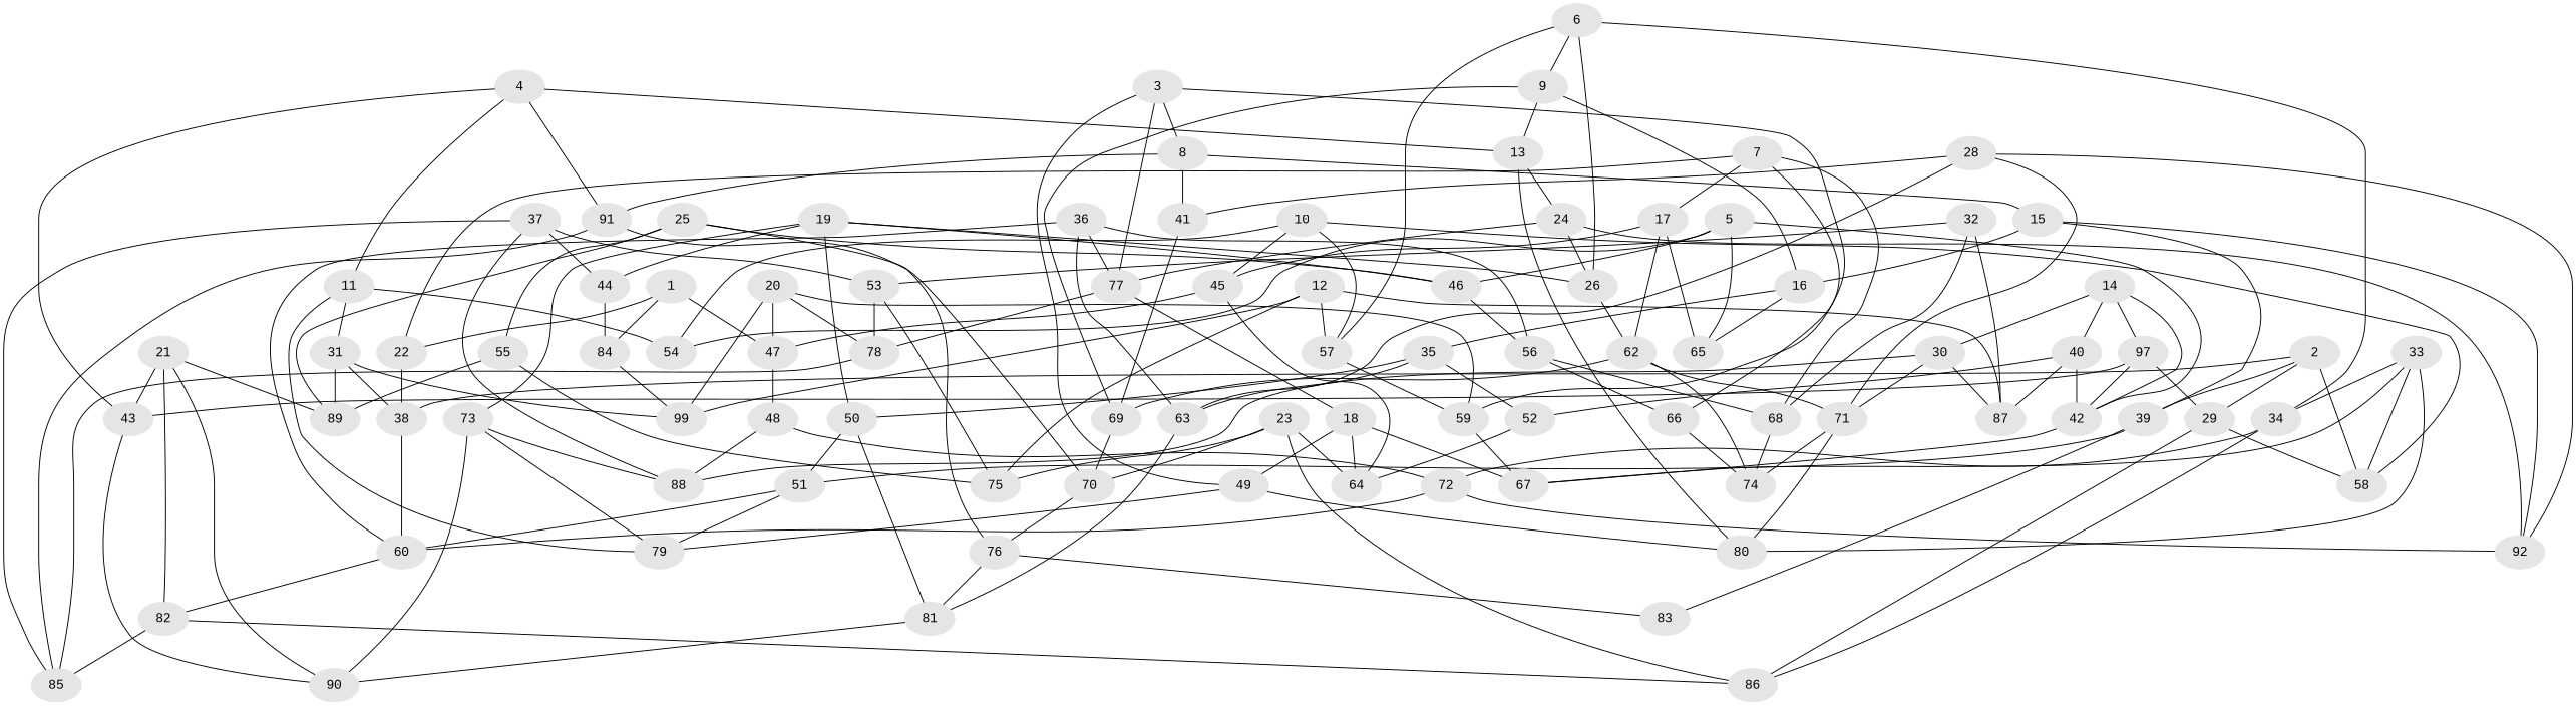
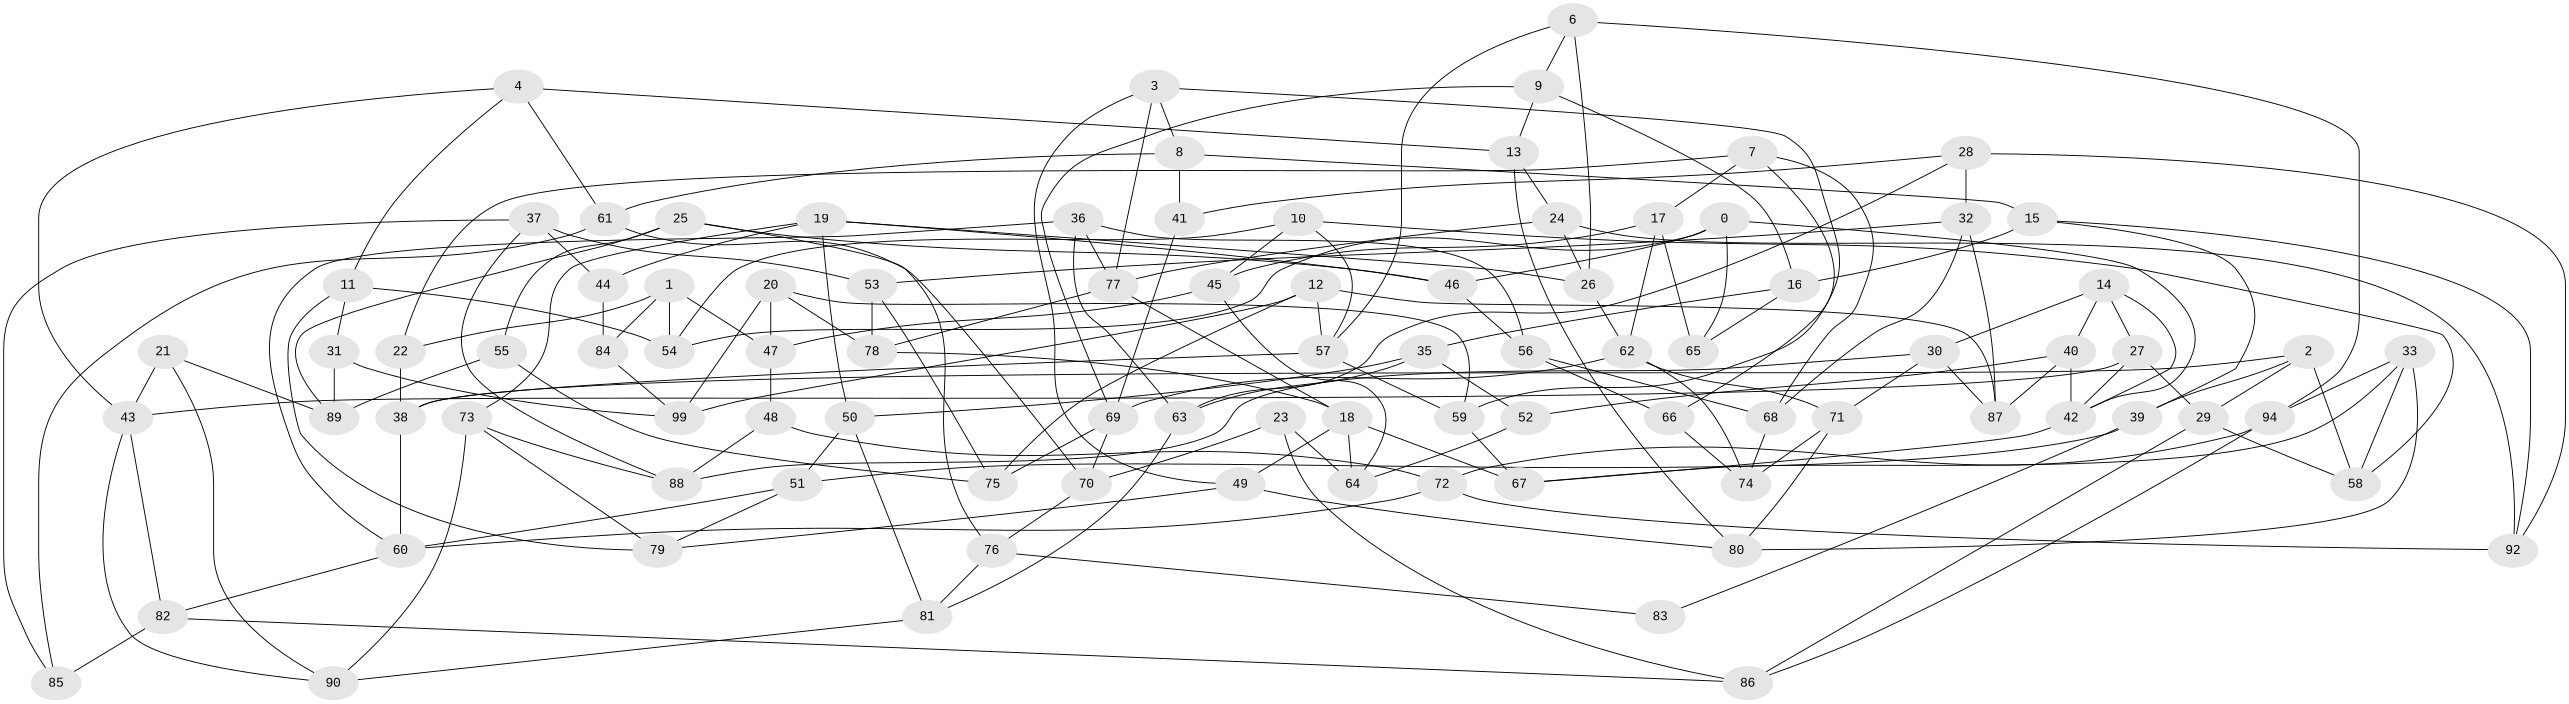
  graph {
    fontname="Liberation Mono"
    node [color=gray90 fontname="Liberation Mono" style=filled]
    edge [fontname="Liberation Mono"]
    1
    22
    47
    54
    84
    38
    48
    n8 [label=99]
    2
    29
    39
    58
    86
    60
    83
    51
    3
    8
    49
    59
    77
-   61 [label=91]
+   61
    15
    41
    79
    80
    67
    78
    4
    11
    13
    43
    31
    24
    90
    70
    85
-   5
+   5 [label=0]
    42
    46
    65
    56
    6
    9
    26
-   34
+   34 [label=94]
    57
    16
    69
    62
    72
    7
    17
    66
    68
    45
    74
    92
    35
    10
    64
    89
    12
    75
    87
    14
-   27 [label=97]
+   27
    30
    40
    71
    88
    52
    50
    63
    44
    18
    19
    73
    81
    20
    21
    82
    23
    76
    25
    55
    28
    32
    53
    33
    36
    37
    1 -- 22
    1 -- 47
+   1 -- 54
    1 -- 84
    22 -- 38
    47 -- 48
    84 -- n8
    38 -- 60
    48 -- 72
    48 -- 88
    2 -- 38
    2 -- 29
    2 -- 39
    2 -- 58
    29 -- 58
    29 -- 86
    39 -- 83
    39 -- 51
    60 -- 82
    51 -- 60
    51 -- 79
    3 -- 8
    3 -- 49
    3 -- 59
    3 -- 77
    8 -- 61
    8 -- 15
    8 -- 41
    49 -- 79
    49 -- 80
    59 -- 67
    77 -- 78
    61 -- 70
    61 -- 85
    15 -- 39
    15 -- 16
    15 -- 92
    41 -- 69
-   78 -- 85
+   78 -- 18
    4 -- 61
    4 -- 11
    4 -- 13
    4 -- 43
    11 -- 54
    11 -- 79
    11 -- 31
    13 -- 80
    13 -- 24
    43 -- 90
-   31 -- 38
+   57 -- 38
    31 -- n8
    31 -- 89
    24 -- 77
    24 -- 26
    24 -- 92
    70 -- 76
    5 -- 54
    5 -- 42
    5 -- 46
    5 -- 65
    42 -- 67
    46 -- 56
    56 -- 66
    56 -- 68
    6 -- 9
    6 -- 26
    6 -- 34
    6 -- 57
    9 -- 13
    9 -- 16
    9 -- 69
    26 -- 62
    34 -- 86
    34 -- 72
    57 -- 59
    16 -- 65
    16 -- 35
    69 -- 70
    62 -- 69
    62 -- 74
    62 -- 71
    72 -- 60
    72 -- 92
    7 -- 22
    7 -- 17
    7 -- 66
    7 -- 68
    17 -- 65
    17 -- 62
    17 -- 45
    66 -- 74
    68 -- 74
    45 -- 47
    45 -- 64
    35 -- 52
    35 -- 50
    35 -- 63
    10 -- 54
    10 -- 58
    10 -- 57
    10 -- 45
    12 -- n8
    12 -- 57
    12 -- 75
    12 -- 87
    14 -- 42
    14 -- 27
    14 -- 30
    14 -- 40
    27 -- 29
    27 -- 43
    27 -- 42
    30 -- 87
    30 -- 71
    30 -- 88
    40 -- 42
    40 -- 87
    40 -- 52
    71 -- 80
    71 -- 74
    52 -- 64
    50 -- 51
    50 -- 81
    63 -- 81
    44 -- 84
    18 -- 49
    18 -- 77
    18 -- 67
    18 -- 64
    19 -- 46
    19 -- 26
    19 -- 50
    19 -- 44
    19 -- 73
    73 -- 79
    73 -- 90
    73 -- 88
    81 -- 90
    20 -- 47
    20 -- n8
    20 -- 59
    20 -- 78
    21 -- 43
    21 -- 90
    21 -- 89
-   21 -- 82
+   43 -- 82
    82 -- 86
    82 -- 85
    23 -- 86
    23 -- 70
    23 -- 64
-   23 -- 75
+   69 -- 75
    76 -- 83
    76 -- 81
    25 -- 46
    25 -- 89
    25 -- 76
    25 -- 55
    55 -- 89
    55 -- 75
    28 -- 41
    28 -- 92
    28 -- 63
-   28 -- 71
+   28 -- 32
    32 -- 68
    32 -- 87
    32 -- 53
    53 -- 78
    53 -- 75
    33 -- 58
    33 -- 80
    33 -- 67
    33 -- 34
    36 -- 60
    36 -- 77
    36 -- 56
    36 -- 63
    37 -- 85
    37 -- 88
    37 -- 44
    37 -- 53
  }
